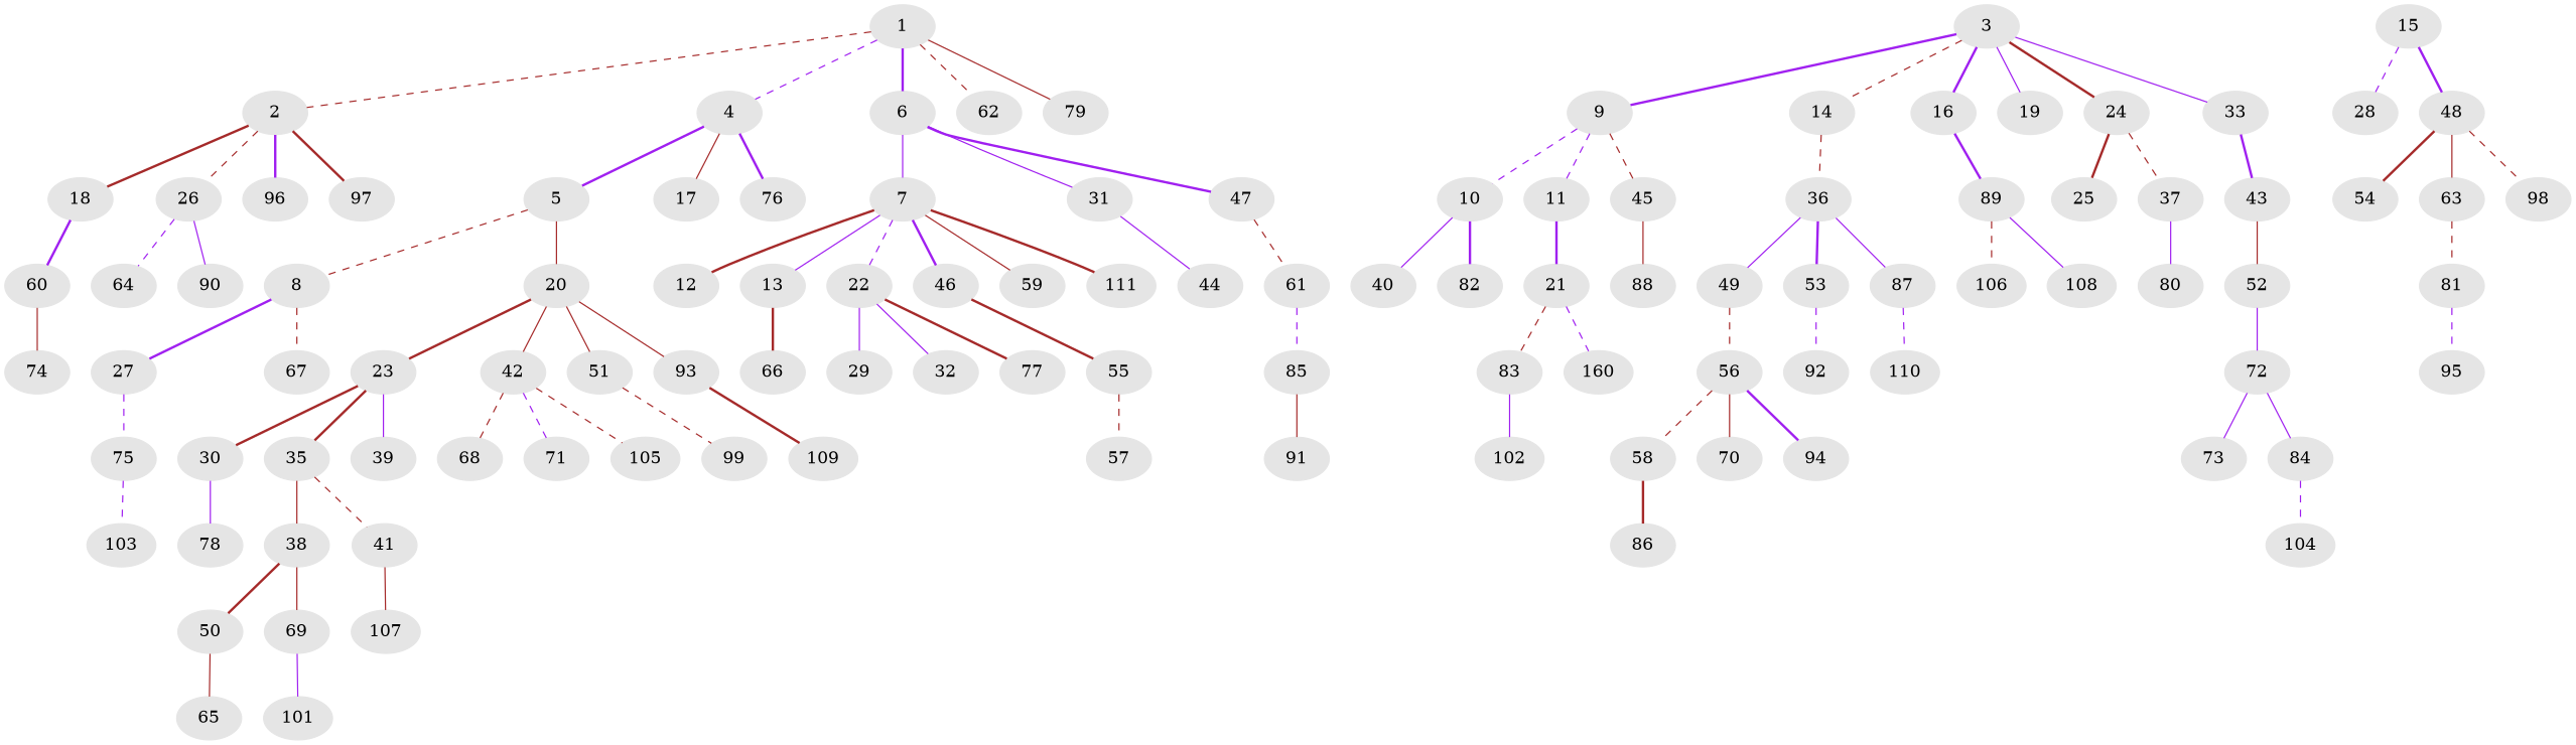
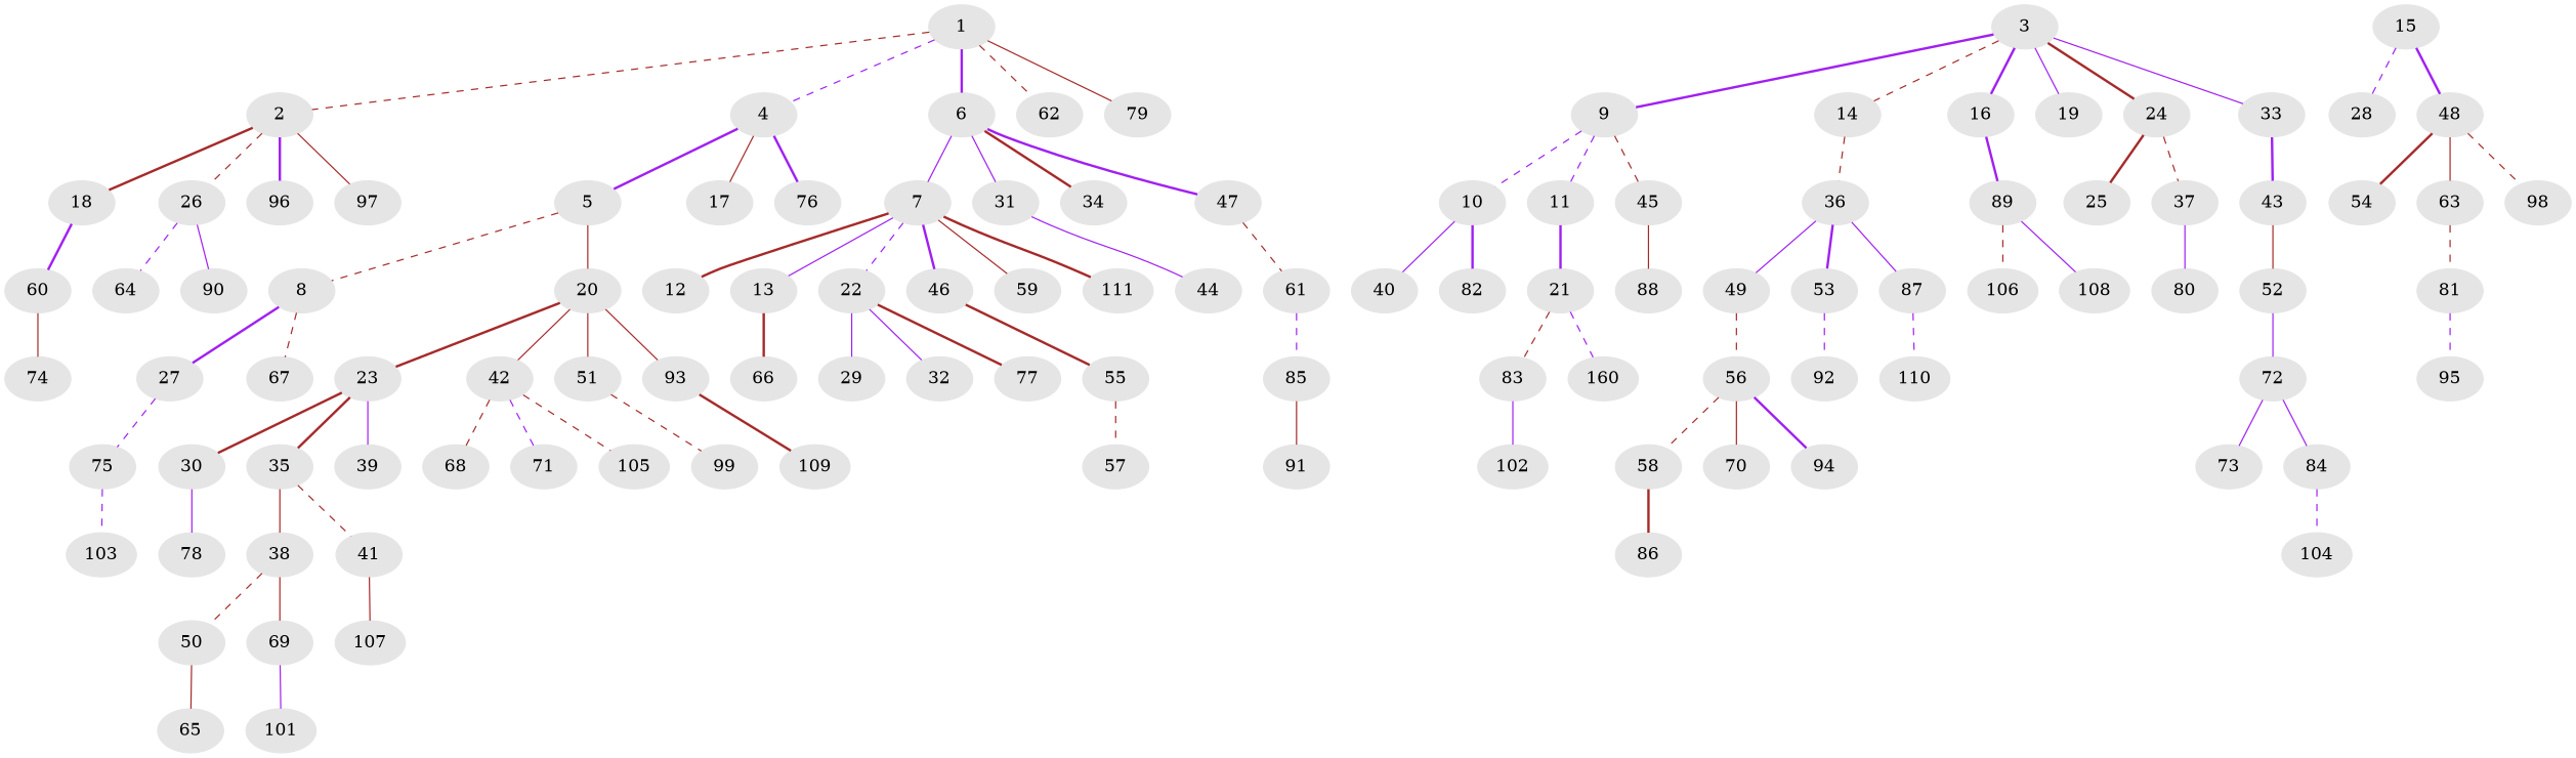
  graph {
    node [color=gray90 style=filled]
    edge [color=brown style=solid]
    1
    2
    4
    6
    62
    79
    18
    26
    96
    97
    3
    9
    14
    16
    19
    24
    33
    5
    17
    76
    7
    31
+   34
    47
    60
    64
    90
    10
    11
    45
    36
    89
    25
    37
    43
    8
    20
    27
    67
    23
    42
    51
    93
    12
    13
    22
    46
    59
    111
    44
    61
    66
    29
    32
    77
    55
    75
    52
    72
    40
    82
    21
    88
    83
    n65 [label=160]
    15
    28
    48
    49
    53
    87
    54
    63
    98
    106
    108
    74
    30
    35
    39
    68
    71
    105
    99
    109
    102
    78
    38
    41
    80
    103
    50
    69
    107
    56
    92
    110
    65
    101
    57
    85
    81
    58
    70
    94
    73
    84
    86
    91
    95
    104
    1 -- 2 [style=dashed]
    1 -- 4 [color=purple style=dashed]
    1 -- 6 [color=purple style=bold]
    1 -- 62 [style=dashed]
    1 -- 79
    2 -- 18 [style=bold]
    2 -- 26 [style=dashed]
    2 -- 96 [color=purple style=bold]
-   2 -- 97 [style=bold]
+   2 -- 97
    4 -- 5 [color=purple style=bold]
    4 -- 17
    4 -- 76 [color=purple style=bold]
    6 -- 7 [color=purple]
    6 -- 31 [color=purple]
+   6 -- 34 [style=bold]
    6 -- 47 [color=purple style=bold]
    18 -- 60 [color=purple style=bold]
    26 -- 64 [color=purple style=dashed]
    26 -- 90 [color=purple]
    3 -- 9 [color=purple style=bold]
    3 -- 14 [style=dashed]
    3 -- 16 [color=purple style=bold]
    3 -- 19 [color=purple]
    3 -- 24 [style=bold]
    3 -- 33 [color=purple]
    9 -- 10 [color=purple style=dashed]
    9 -- 11 [color=purple style=dashed]
    9 -- 45 [style=dashed]
    14 -- 36 [style=dashed]
    16 -- 89 [color=purple style=bold]
    24 -- 25 [style=bold]
    24 -- 37 [style=dashed]
    33 -- 43 [color=purple style=bold]
    5 -- 8 [style=dashed]
    5 -- 20
    7 -- 12 [style=bold]
    7 -- 13 [color=purple]
    7 -- 22 [color=purple style=dashed]
    7 -- 46 [color=purple style=bold]
    7 -- 59
    7 -- 111 [style=bold]
    31 -- 44 [color=purple]
    47 -- 61 [style=dashed]
    60 -- 74
    10 -- 40 [color=purple]
    10 -- 82 [color=purple style=bold]
    11 -- 21 [color=purple style=bold]
    45 -- 88
    36 -- 49 [color=purple]
    36 -- 53 [color=purple style=bold]
    36 -- 87 [color=purple]
    89 -- 106 [style=dashed]
    89 -- 108 [color=purple]
    37 -- 80 [color=purple]
    43 -- 52
    8 -- 27 [color=purple style=bold]
    8 -- 67 [style=dashed]
    20 -- 23 [style=bold]
    20 -- 42
    20 -- 51
    20 -- 93
    27 -- 75 [color=purple style=dashed]
    23 -- 30 [style=bold]
    23 -- 35 [style=bold]
    23 -- 39 [color=purple]
    42 -- 68 [style=dashed]
    42 -- 71 [color=purple style=dashed]
    42 -- 105 [style=dashed]
    51 -- 99 [style=dashed]
    93 -- 109 [style=bold]
    13 -- 66 [style=bold]
    22 -- 29 [color=purple]
    22 -- 32 [color=purple]
    22 -- 77 [style=bold]
    46 -- 55 [style=bold]
    61 -- 85 [color=purple style=dashed]
    55 -- 57 [style=dashed]
    75 -- 103 [color=purple style=dashed]
    52 -- 72 [color=purple]
    72 -- 73 [color=purple]
    72 -- 84 [color=purple]
    21 -- 83 [style=dashed]
    21 -- n65 [color=purple style=dashed]
    83 -- 102 [color=purple]
    15 -- 28 [color=purple style=dashed]
    15 -- 48 [color=purple style=bold]
    48 -- 54 [style=bold]
    48 -- 63
    48 -- 98 [style=dashed]
    49 -- 56 [style=dashed]
    53 -- 92 [color=purple style=dashed]
    87 -- 110 [color=purple style=dashed]
    63 -- 81 [style=dashed]
    30 -- 78 [color=purple]
    35 -- 38
    35 -- 41 [style=dashed]
-   38 -- 50 [style=bold]
+   38 -- 50 [style=dashed]
    38 -- 69
    41 -- 107
    50 -- 65
    69 -- 101 [color=purple]
    56 -- 58 [style=dashed]
    56 -- 70
    56 -- 94 [color=purple style=bold]
    85 -- 91
    81 -- 95 [color=purple style=dashed]
    58 -- 86 [style=bold]
    84 -- 104 [color=purple style=dashed]
  }
